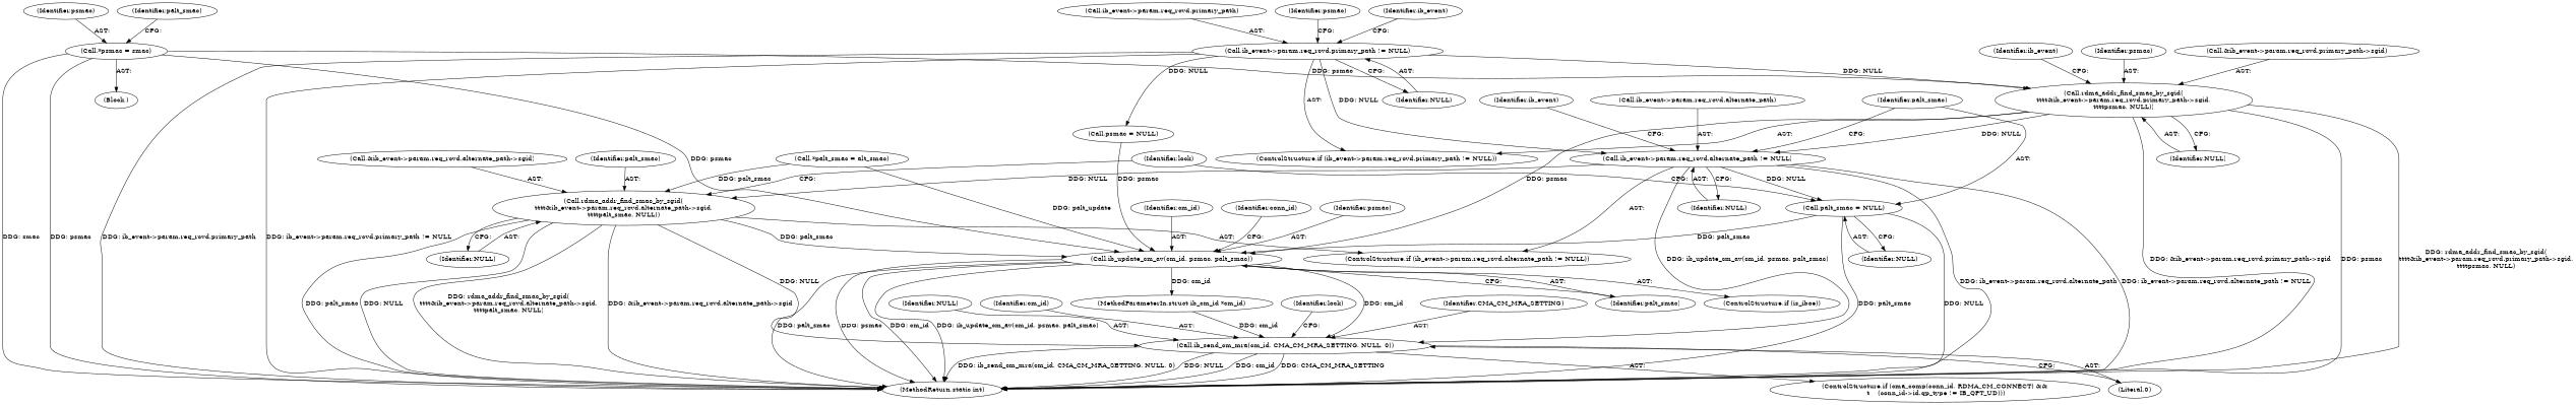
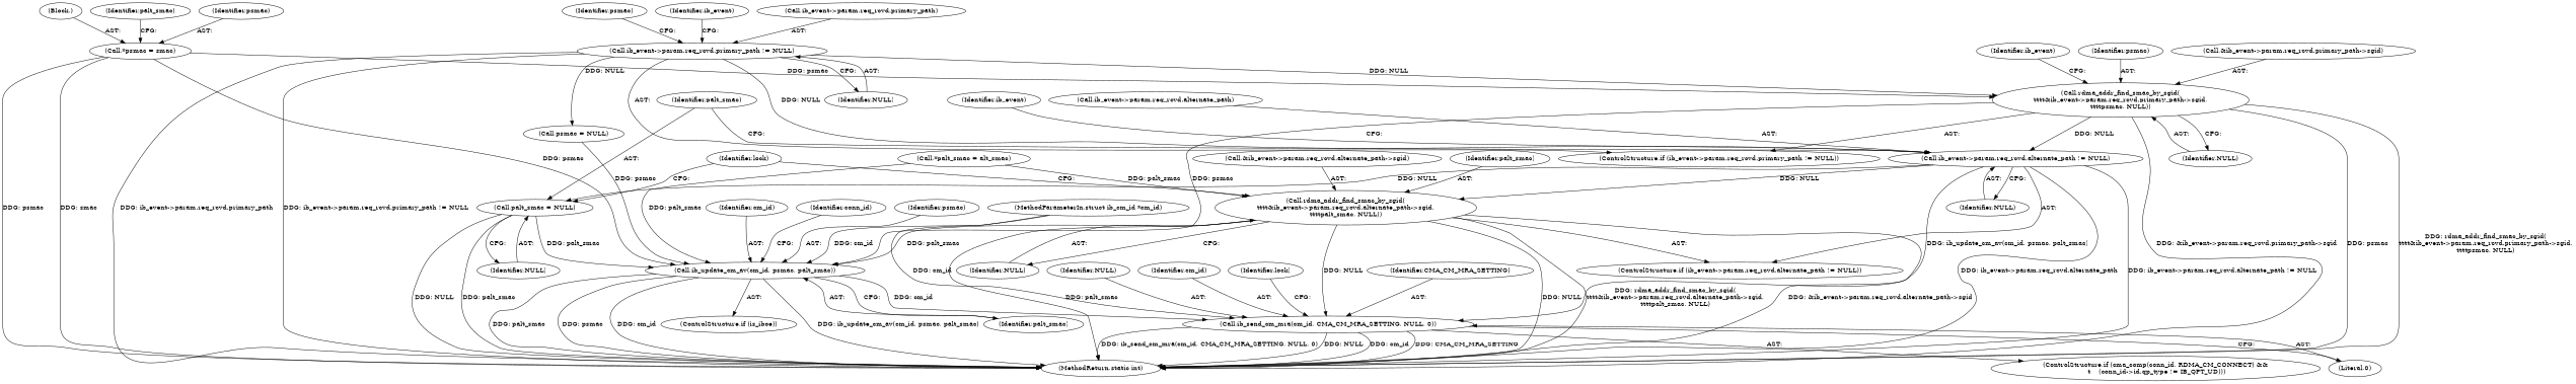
  digraph {
    n1 [label="(Call,rdma_addr_find_smac_by_sgid(\n\t\t\t\t&ib_event->param.req_rcvd.primary_path->sgid,\n\t\t\t\tpsmac, NULL))"]
    n2 [label="(Call,ib_event->param.req_rcvd.alternate_path != NULL)"]
    n3 [label="(Call,ib_update_cm_av(cm_id, psmac, palt_smac))"]
    n4 [label="(ControlStructure,if (ib_event->param.req_rcvd.primary_path != NULL))"]
    n5 [label="(Identifier,NULL)"]
    n6 [label="(MethodReturn,static int)"]
    n7 [label="(Call,rdma_addr_find_smac_by_sgid(\n\t\t\t\t&ib_event->param.req_rcvd.alternate_path->sgid,\n\t\t\t\tpalt_smac, NULL))"]
    n8 [label="(Call,ib_send_cm_mra(cm_id, CMA_CM_MRA_SETTING, NULL, 0))"]
    n9 [label="(Call,palt_smac = NULL)"]
    n10 [label="(ControlStructure,if (ib_event->param.req_rcvd.alternate_path != NULL))"]
    n11 [label="(Identifier,NULL)"]
    n12 [label="(Identifier,palt_smac)"]
    n13 [label="(ControlStructure,if (is_iboe))"]
    n14 [label="(Call,*psmac = smac)"]
    n15 [label="(Block,)"]
    n16 [label="(Call,ib_event->param.req_rcvd.primary_path != NULL)"]
    n17 [label="(Identifier,NULL)"]
    n18 [label="(Call,psmac = NULL)"]
    n19 [label="(Identifier,NULL)"]
    n20 [label="(ControlStructure,if (cma_comp(conn_id, RDMA_CM_CONNECT) &&\n \t    (conn_id->id.qp_type != IB_QPT_UD)))"]
    n21 [label="(Literal,0)"]
    n22 [label="(Identifier,NULL)"]
    n23 [label="(Identifier,NULL)"]
    n24 [label="(Identifier,palt_smac)"]
    n25 [label="(Call,&ib_event->param.req_rcvd.alternate_path->sgid)"]
    n26 [label="(Identifier,cm_id)"]
    n27 [label="(Identifier,psmac)"]
    n28 [label="(Identifier,conn_id)"]
    n29 [label="(MethodParameterIn,struct ib_cm_id *cm_id)"]
    n30 [label="(Identifier,ib_event)"]
    n31 [label="(Identifier,palt_smac)"]
    n32 [label="(Identifier,palt_smac)"]
    n33 [label="(Call,*palt_smac = alt_smac)"]
    n34 [label="(Call,ib_event->param.req_rcvd.primary_path)"]
    n35 [label="(Identifier,psmac)"]
    n36 [label="(Identifier,ib_event)"]
    n37 [label="(Identifier,cm_id)"]
    n38 [label="(Identifier,psmac)"]
    n39 [label="(Identifier,ib_event)"]
    n40 [label="(Call,ib_event->param.req_rcvd.alternate_path)"]
    n41 [label="(Identifier,psmac)"]
    n42 [label="(Identifier,lock)"]
    n43 [label="(Identifier,lock)"]
    n44 [label="(Identifier,CMA_CM_MRA_SETTING)"]
    n45 [label="(Call,&ib_event->param.req_rcvd.primary_path->sgid)"]
    n1 -> n2 [label="DDG: NULL"]
    n1 -> n3 [label="DDG: psmac"]
    n1 -> n4 [label="AST: "]
    n1 -> n5 [label="CFG: "]
    n1 -> n6 [label="DDG: &ib_event->param.req_rcvd.primary_path->sgid"]
    n1 -> n6 [label="DDG: psmac"]
    n1 -> n6 [label="DDG: rdma_addr_find_smac_by_sgid(\n\t\t\t\t&ib_event->param.req_rcvd.primary_path->sgid,\n\t\t\t\tpsmac, NULL)"]
    n2 -> n6 [label="DDG: ib_event->param.req_rcvd.alternate_path"]
    n2 -> n6 [label="DDG: ib_event->param.req_rcvd.alternate_path != NULL"]
    n2 -> n7 [label="DDG: NULL"]
    n2 -> n8 [label="DDG: ib_update_cm_av(cm_id, psmac, palt_smac)"]
    n2 -> n9 [label="DDG: NULL"]
    n2 -> n10 [label="AST: "]
    n2 -> n11 [label="CFG: "]
    n3 -> n6 [label="DDG: palt_smac"]
    n3 -> n6 [label="DDG: psmac"]
    n3 -> n6 [label="DDG: cm_id"]
    n3 -> n6 [label="DDG: ib_update_cm_av(cm_id, psmac, palt_smac)"]
    n3 -> n8 [label="DDG: cm_id"]
    n3 -> n12 [label="CFG: "]
    n3 -> n13 [label="AST: "]
    n5 -> n1 [label="AST: "]
    n7 -> n3 [label="DDG: palt_smac"]
    n7 -> n6 [label="DDG: NULL"]
    n7 -> n6 [label="DDG: rdma_addr_find_smac_by_sgid(\n\t\t\t\t&ib_event->param.req_rcvd.alternate_path->sgid,\n\t\t\t\tpalt_smac, NULL)"]
    n7 -> n6 [label="DDG: &ib_event->param.req_rcvd.alternate_path->sgid"]
    n7 -> n6 [label="DDG: palt_smac"]
    n7 -> n8 [label="DDG: NULL"]
    n7 -> n10 [label="AST: "]
    n7 -> n19 [label="CFG: "]
    n8 -> n6 [label="DDG: cm_id"]
    n8 -> n6 [label="DDG: CMA_CM_MRA_SETTING"]
    n8 -> n6 [label="DDG: ib_send_cm_mra(cm_id, CMA_CM_MRA_SETTING, NULL, 0)"]
    n8 -> n6 [label="DDG: NULL"]
    n8 -> n20 [label="AST: "]
    n8 -> n21 [label="CFG: "]
    n9 -> n3 [label="DDG: palt_smac"]
    n9 -> n6 [label="DDG: NULL"]
    n9 -> n6 [label="DDG: palt_smac"]
    n9 -> n22 [label="CFG: "]
    n11 -> n2 [label="AST: "]
    n12 -> n3 [label="AST: "]
    n14 -> n1 [label="DDG: psmac"]
    n14 -> n3 [label="DDG: psmac"]
    n14 -> n6 [label="DDG: smac"]
    n14 -> n6 [label="DDG: psmac"]
-   n14 -> n15 [label="AST: "]
+   n15 -> n14 [label="AST: "]
    n16 -> n1 [label="DDG: NULL"]
    n16 -> n2 [label="DDG: NULL"]
    n16 -> n4 [label="AST: "]
    n16 -> n6 [label="DDG: ib_event->param.req_rcvd.primary_path"]
    n16 -> n6 [label="DDG: ib_event->param.req_rcvd.primary_path != NULL"]
    n16 -> n17 [label="CFG: "]
    n16 -> n18 [label="DDG: NULL"]
    n17 -> n16 [label="AST: "]
    n18 -> n3 [label="DDG: psmac"]
    n19 -> n7 [label="AST: "]
    n21 -> n8 [label="AST: "]
    n22 -> n9 [label="AST: "]
    n23 -> n8 [label="AST: "]
    n24 -> n7 [label="AST: "]
    n25 -> n7 [label="AST: "]
    n26 -> n3 [label="AST: "]
    n27 -> n16 [label="CFG: "]
    n28 -> n3 [label="CFG: "]
-   n3 -> n29 [label="DDG: cm_id"]
+   n29 -> n3 [label="DDG: cm_id"]
    n29 -> n8 [label="DDG: cm_id"]
    n30 -> n16 [label="CFG: "]
    n31 -> n14 [label="CFG: "]
    n32 -> n2 [label="CFG: "]
    n32 -> n9 [label="AST: "]
-   n33 -> n3 [label="DDG: palt_update"]
+   n33 -> n3 [label="DDG: palt_smac"]
    n33 -> n7 [label="DDG: palt_smac"]
    n34 -> n16 [label="AST: "]
    n35 -> n14 [label="AST: "]
    n36 -> n2 [label="CFG: "]
    n37 -> n8 [label="AST: "]
    n38 -> n3 [label="AST: "]
    n39 -> n1 [label="CFG: "]
    n40 -> n2 [label="AST: "]
    n41 -> n1 [label="AST: "]
    n42 -> n7 [label="CFG: "]
    n42 -> n9 [label="CFG: "]
    n43 -> n8 [label="CFG: "]
    n44 -> n8 [label="AST: "]
    n45 -> n1 [label="AST: "]
  }
